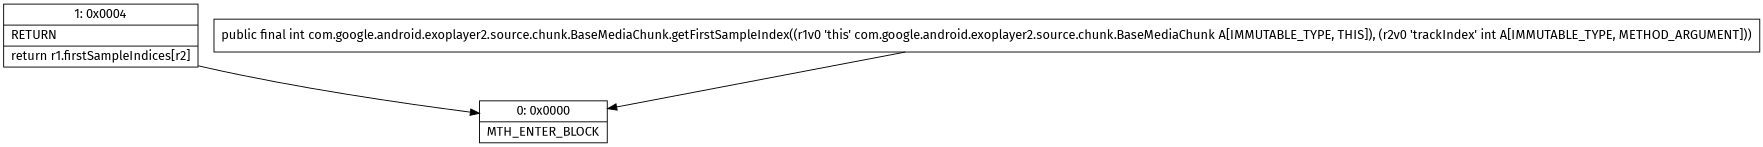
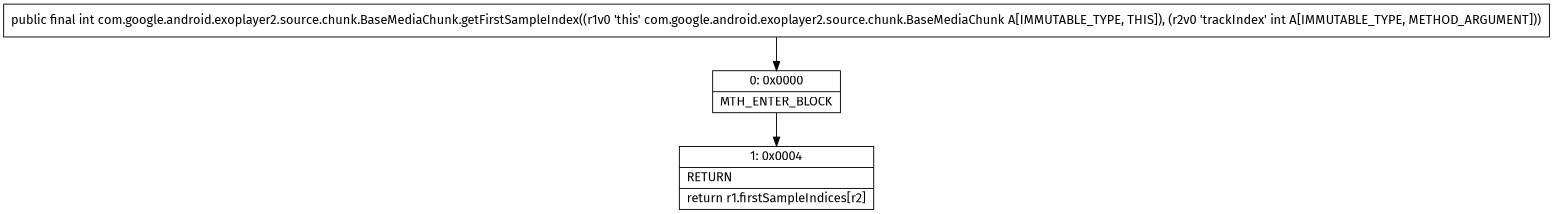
  digraph {
    fontname="Fira Sans"
    node [shape=record fontname="Fira Sans"]
    edge [fontname="Fira Sans"]
    n1 [label="{0\:\ 0x0000|MTH_ENTER_BLOCK\l}"]
    n2 [label="{1\:\ 0x0004|RETURN\l|return r1.firstSampleIndices[r2]\l}"]
    n3 [label="{public final int com.google.android.exoplayer2.source.chunk.BaseMediaChunk.getFirstSampleIndex((r1v0 'this' com.google.android.exoplayer2.source.chunk.BaseMediaChunk A[IMMUTABLE_TYPE, THIS]), (r2v0 'trackIndex' int A[IMMUTABLE_TYPE, METHOD_ARGUMENT])) }"]
-   n2 -> n1
+   n1 -> n2
    n3 -> n1
  }
